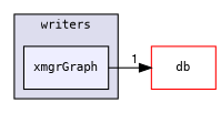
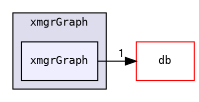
  digraph {
    compound=true
    rankdir=LR
    fontname="DejaVu Sans Mono"
    node [fontname="DejaVu Sans Mono" fontsize=10 shape=box]
    n1 [fillcolor="#eeeeff" label=xmgrGraph pencolor=black style=filled]
    n2 [color=red label=db]
    subgraph cluster_1 {
      bgcolor="#ddddee"
      fontsize=10
-     label=writers
+     label=xmgrGraph
      pencolor=black
      n1
    }
    n1 -> n2 [headlabel=1 labeldistance=1.5 labelfontname=FreeSans labelfontsize=10 fontname="DejaVu Sans Mono"]
  }
